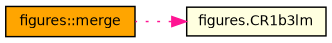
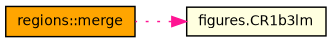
  digraph {
    rankdir=RL
    node [color=black fontname=Helvetica fontsize=10 shape=record style=filled]
    n1 [fillcolor=lightyellow fontcolor=black height=0.2 label="figures.CR1b3lm" width=0.4]
-   n2 [fillcolor=orange height=0.2 label="figures::merge" width=0.4]
+   n2 [fillcolor=orange height=0.2 label="regions::merge" width=0.4]
    n1 -> n2 [color=deeppink dir=back fontname=Helvetica fontsize=10 labelfontname=Helvetica labelfontsize=10 style=dotted]
  }
